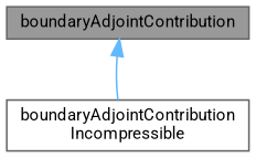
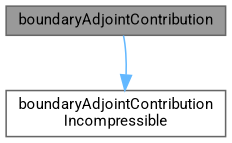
  digraph {
    fontname=Roboto
    node [color=gray40 fontname=Roboto fontsize=10 shape=box style=filled]
    n1 [fillcolor=grey60 fontcolor=black height=0.2 label=boundaryAdjointContribution width=0.4]
    n2 [fillcolor=white height=0.2 label="boundaryAdjointContribution\lIncompressible" width=0.4]
-   n1 -> n2 [color=steelblue1 dir=back fontname=Roboto fontsize=10 labelfontname=Helvetica labelfontsize=10 style=solid]
+   n2 -> n1 [color=steelblue1 dir=back fontname=Roboto fontsize=10 labelfontname=Helvetica labelfontsize=10 style=solid]
  }
